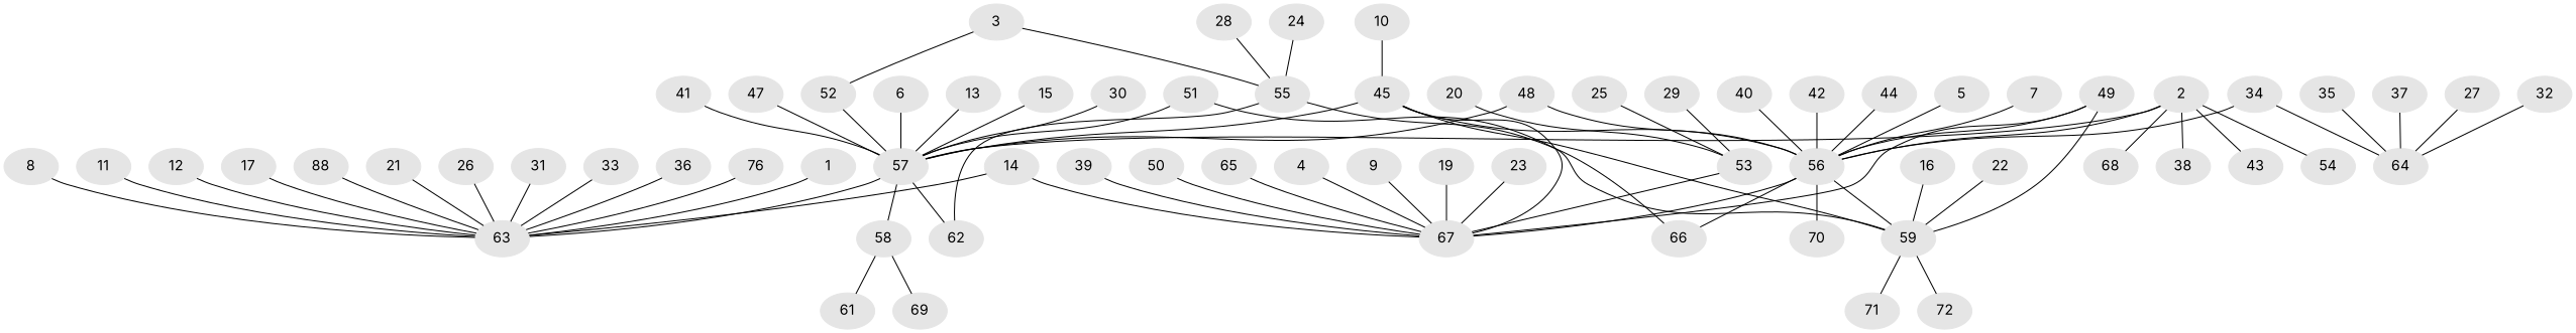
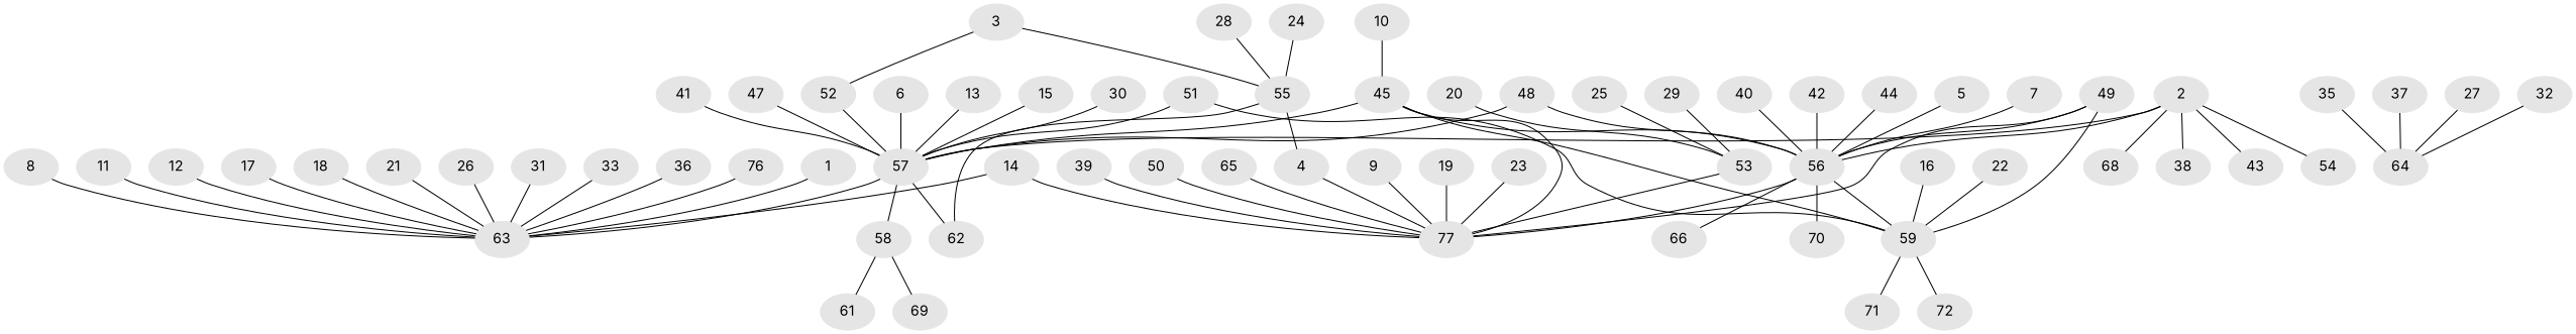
  graph {
    fontname=Inter
    node [color=gray90 fontname=Inter style=filled]
    edge [fontname=Inter weight=1.0]
    1
    63
    2
    38
    43
    54
    56
    57
    68
-   67
+   67 [label=77]
    59
    66
    70
    62
    58
    3
    52
    55
    4
    5
    6
    7
    8
    9
    10
    45
    11
    12
    13
    14
    15
    16
    71
    72
    17
-   18 [label=88]
+   18
    19
    20
    53
    21
    22
    23
    24
    25
    26
    27
    64
    28
    29
    30
    31
    32
    33
-   34
    35
    36
    37
    39
    40
    41
    42
    44
    n63 [label=76]
    47
    48
    49
    50
    51
    61
    69
    65
    1 -- 63
    2 -- 38
    2 -- 43
    2 -- 54
    2 -- 56
    2 -- 57
    2 -- 68
    56 -- 67 [weight=2.0]
    56 -- 59
    56 -- 66
    56 -- 70
    57 -- 63
    57 -- 62
    57 -- 58
    59 -- 71
    59 -- 72
    58 -- 61
    58 -- 69
    3 -- 52
    3 -- 55
    52 -- 57
-   55 -- 66
+   55 -- 4
    55 -- 62
    4 -- 67
    5 -- 56
    6 -- 57
    7 -- 56
    8 -- 63
    9 -- 67
    10 -- 45
    45 -- 56
    45 -- 57
    45 -- 67
    45 -- 59
    11 -- 63
    12 -- 63
    13 -- 57
    14 -- 63
    14 -- 67
    15 -- 57
    16 -- 59
    17 -- 63
    18 -- 63
    19 -- 67
    20 -- 53
    53 -- 67
    21 -- 63
    22 -- 59
    23 -- 67
    24 -- 55
    25 -- 53
    26 -- 63
    27 -- 64
    28 -- 55
    29 -- 53
    30 -- 57
    31 -- 63
    32 -- 64
    33 -- 63
-   34 -- 56
-   34 -- 64
    35 -- 64
    36 -- 63
    37 -- 64
    39 -- 67
    40 -- 56
    41 -- 57
    42 -- 56
    44 -- 56
    n63 -- 63
    47 -- 57
    48 -- 56
    48 -- 57
    49 -- 56
    49 -- 67
    49 -- 59
    50 -- 67
    51 -- 57 [weight=2.0]
    51 -- 59
    65 -- 67
  }
